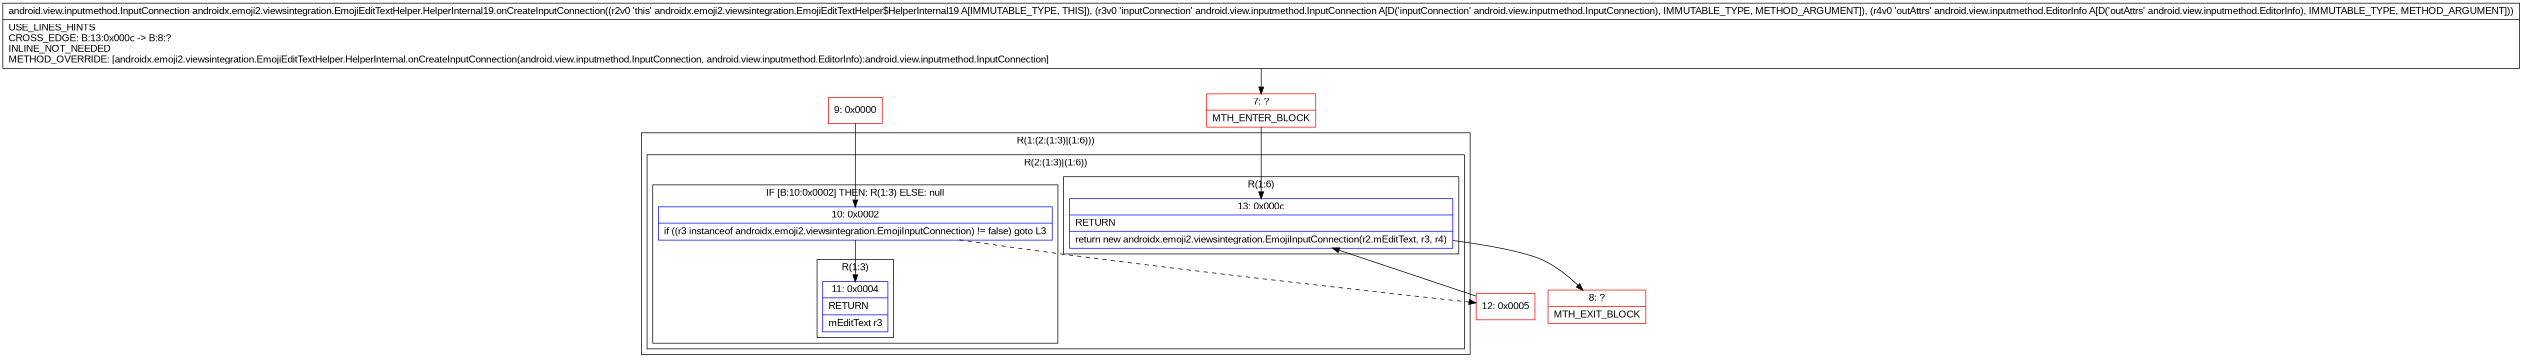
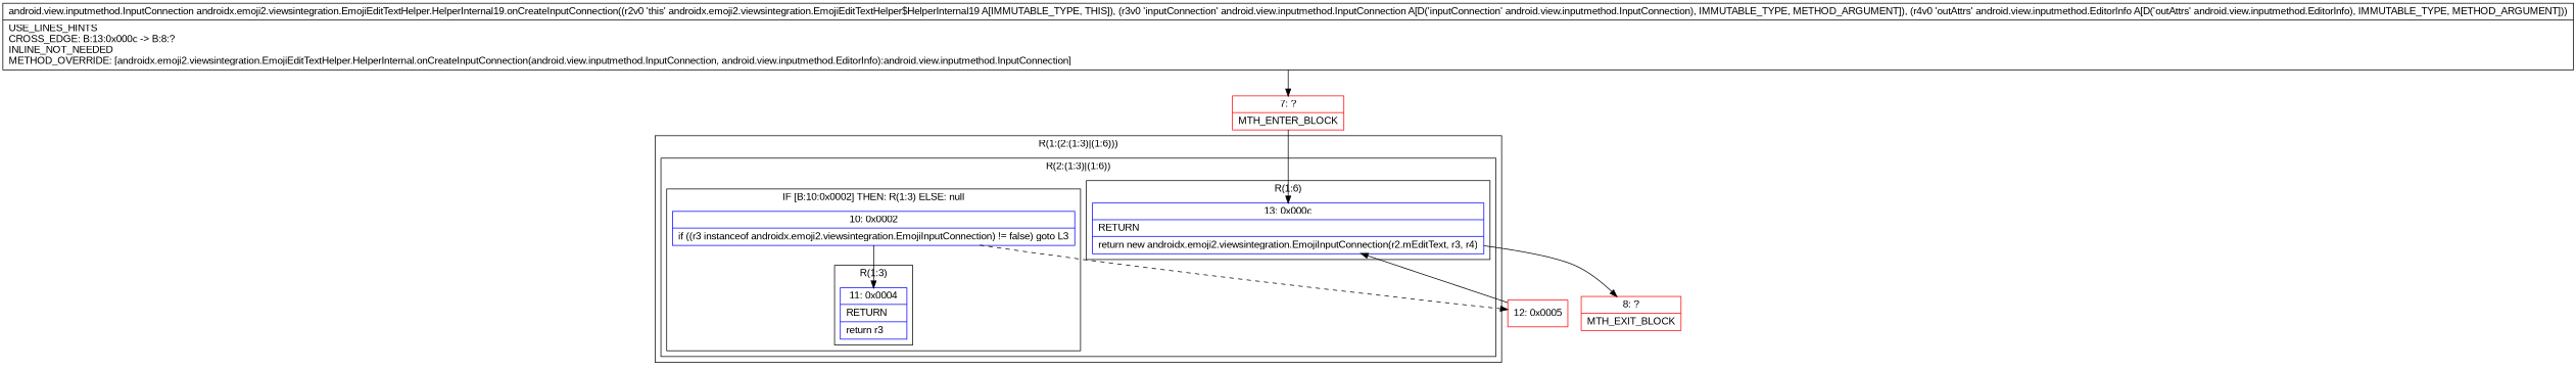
  digraph {
    fontname="Liberation Sans"
    node [color=red fontname="Liberation Sans" shape=record]
    edge [fontname="Liberation Sans"]
-   n1 [color=blue label="{11\:\ 0x0004|RETURN\l|mEditText r3\l}"]
+   n1 [color=blue label="{11\:\ 0x0004|RETURN\l|return r3\l}"]
    n2 [color=blue label="{10\:\ 0x0002|if ((r3 instanceof androidx.emoji2.viewsintegration.EmojiInputConnection) != false) goto L3\l}"]
    n3 [color=blue label="{13\:\ 0x000c|RETURN\l|return new androidx.emoji2.viewsintegration.EmojiInputConnection(r2.mEditText, r3, r4)\l}"]
    n4 [label="{12\:\ 0x0005}"]
    n5 [label="{8\:\ ?|MTH_EXIT_BLOCK\l}"]
    n6 [label="{7\:\ ?|MTH_ENTER_BLOCK\l}"]
-   n7 [label="{9\:\ 0x0000}"]
    n8 [label="{android.view.inputmethod.InputConnection androidx.emoji2.viewsintegration.EmojiEditTextHelper.HelperInternal19.onCreateInputConnection((r2v0 'this' androidx.emoji2.viewsintegration.EmojiEditTextHelper$HelperInternal19 A[IMMUTABLE_TYPE, THIS]), (r3v0 'inputConnection' android.view.inputmethod.InputConnection A[D('inputConnection' android.view.inputmethod.InputConnection), IMMUTABLE_TYPE, METHOD_ARGUMENT]), (r4v0 'outAttrs' android.view.inputmethod.EditorInfo A[D('outAttrs' android.view.inputmethod.EditorInfo), IMMUTABLE_TYPE, METHOD_ARGUMENT]))  | USE_LINES_HINTS\lCROSS_EDGE: B:13:0x000c \-\> B:8:?\lINLINE_NOT_NEEDED\lMETHOD_OVERRIDE: [androidx.emoji2.viewsintegration.EmojiEditTextHelper.HelperInternal.onCreateInputConnection(android.view.inputmethod.InputConnection, android.view.inputmethod.EditorInfo):android.view.inputmethod.InputConnection]\l}" color=""]
    subgraph cluster_1 {
      label="R(1:(2:(1:3)|(1:6)))"
      subgraph cluster_2 {
        label="R(2:(1:3)|(1:6))"
        subgraph cluster_3 {
          label="IF [B:10:0x0002] THEN: R(1:3) ELSE: null"
          n2
          subgraph cluster_4 {
            label="R(1:3)"
            n1
          }
        }
        subgraph cluster_5 {
          label="R(1:6)"
          n3
        }
      }
    }
    n2 -> n1
    n2 -> n4 [style=dashed]
    n3 -> n5
    n4 -> n3
    n6 -> n3
-   n7 -> n2
    n8 -> n6
  }
